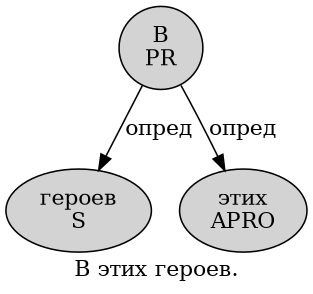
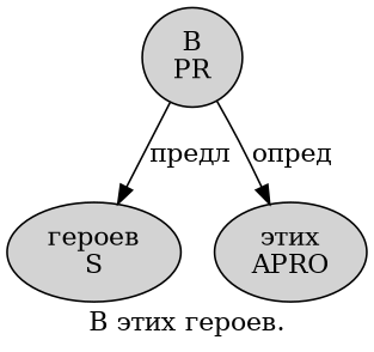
  digraph {
    label="В этих героев."
    node [fillcolor=lightgray penwidth=1 shape=ellipse style=filled]
    n1 [label="В\nPR"]
    n2 [label="героев\nS"]
    n3 [label="этих\nAPRO"]
-   n1 -> n2 [label="опред"]
+   n1 -> n2 [label="предл"]
    n1 -> n3 [label="опред"]
  }
